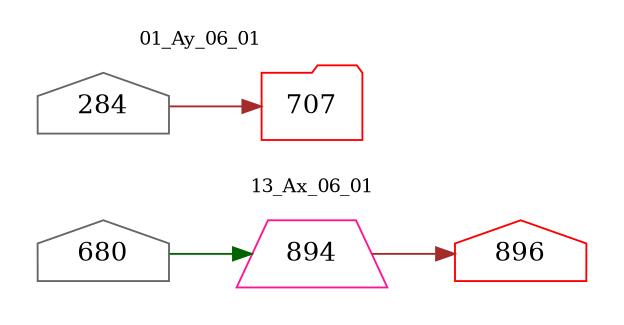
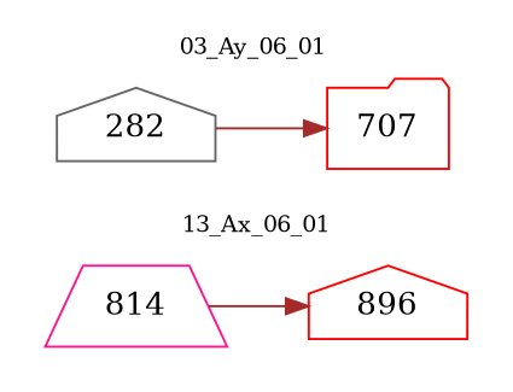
  digraph {
    rankdir=LR
    node [color=gray40 shape=house]
    edge [color=brown]
-   n1 [label=680]
    n2 [color=red label=896]
-   n3 [color=deeppink label=894 shape=trapezium]
-   n4 [label=284]
+   n3 [color=deeppink label=814 shape=trapezium]
+   n4 [label=282]
    n5 [color=red label=707 shape=folder]
    subgraph cluster_1 {
      color=white
      fontsize=10
      label="13_Ax_06_01"
-     n1
      n2
      n3
    }
    subgraph cluster_2 {
      color=white
      fontsize=10
-     label="01_Ay_06_01"
+     label="03_Ay_06_01"
      n4
      n5
    }
-   n1 -> n3 [color=darkgreen]
    n3 -> n2
    n4 -> n5
  }
